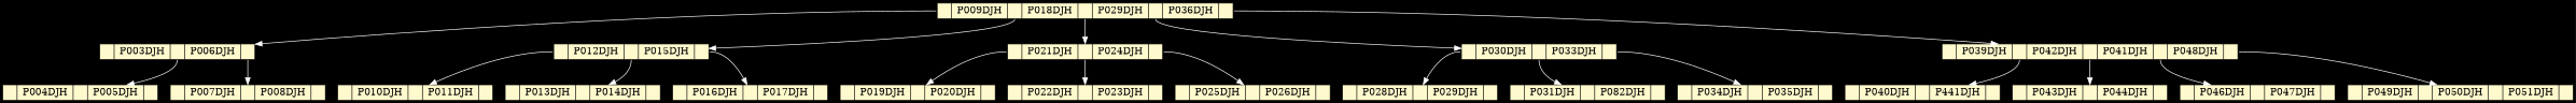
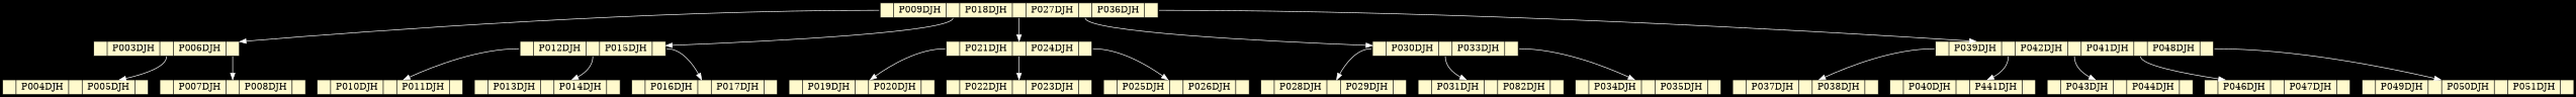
  digraph {
    bgcolor=black
    color=white
    fontcolor=white
    rankdir=TB
    node [fillcolor=lemonchiffon1 shape=record style=filled]
    edge [color=white tailport=f1]
-   n1 [height=.1 label="<f0> |P009DJH|<f1> |P018DJH|<f2> |P029DJH|<f3> |P036DJH|<f4>"]
+   n1 [height=.1 label="<f0> |P009DJH|<f1> |P018DJH|<f2> |P027DJH|<f3> |P036DJH|<f4>"]
    n2 [height=.1 label="<f0> |P003DJH|<f1> |P006DJH|<f2>"]
    n3 [height=.1 label="<f0> |P012DJH|<f1> |P015DJH|<f2>"]
    n4 [height=.1 label="<f0> |P021DJH|<f1> |P024DJH|<f2>"]
    n5 [height=.1 label="<f0> |P030DJH|<f1> |P033DJH|<f2>"]
    n6 [height=.1 label="<f0> |P039DJH|<f1> |P042DJH|<f2> |P041DJH|<f3> |P048DJH|<f4>"]
    n7 [height=.1 label="<f0> |P004DJH|<f1> |P005DJH|<f2>"]
    n8 [height=.1 label="<f0> |P007DJH|<f1> |P008DJH|<f2>"]
    n9 [height=.1 label="<f0> |P010DJH|<f1> |P011DJH|<f2>"]
    n10 [height=.1 label="<f0> |P013DJH|<f1> |P014DJH|<f2>"]
    n11 [height=.1 label="<f0> |P016DJH|<f1> |P017DJH|<f2>"]
    n12 [height=.1 label="<f0> |P019DJH|<f1> |P020DJH|<f2>"]
    n13 [height=.1 label="<f0> |P022DJH|<f1> |P023DJH|<f2>"]
    n14 [height=.1 label="<f0> |P025DJH|<f1> |P026DJH|<f2>"]
    n15 [height=.1 label="<f0> |P028DJH|<f1> |P029DJH|<f2>"]
    n16 [height=.1 label="<f0> |P031DJH|<f1> |P082DJH|<f2>"]
    n17 [height=.1 label="<f0> |P034DJH|<f1> |P035DJH|<f2>"]
+   n18 [height=.1 label="<f0> |P037DJH|<f1> |P038DJH|<f2>"]
    n19 [height=.1 label="<f0> |P040DJH|<f1> |P441DJH|<f2>"]
    n20 [height=.1 label="<f0> |P043DJH|<f1> |P044DJH|<f2>"]
    n21 [height=.1 label="<f0> |P046DJH|<f1> |P047DJH|<f2>"]
    n22 [height=.1 label="<f0> |P049DJH|<f1> |P050DJH|<f2> |P051DJH|<f3>"]
    n1 -> n2 [tailport=f0]
    n1 -> n3
    n1 -> n4 [tailport=f2]
    n1 -> n5 [tailport=f3]
    n1 -> n6 [tailport=f4]
    n2 -> n7
    n2 -> n8 [tailport=f2]
    n3 -> n9 [tailport=f0]
    n3 -> n10
    n3 -> n11 [tailport=f2]
    n4 -> n12 [tailport=f0]
    n4 -> n13
    n4 -> n14 [tailport=f2]
    n5 -> n15 [tailport=f0]
    n5 -> n16
    n5 -> n17 [tailport=f2]
+   n6 -> n18 [tailport=f0]
    n6 -> n19
    n6 -> n20 [tailport=f2]
    n6 -> n21 [tailport=f3]
    n6 -> n22 [tailport=f4]
  }
